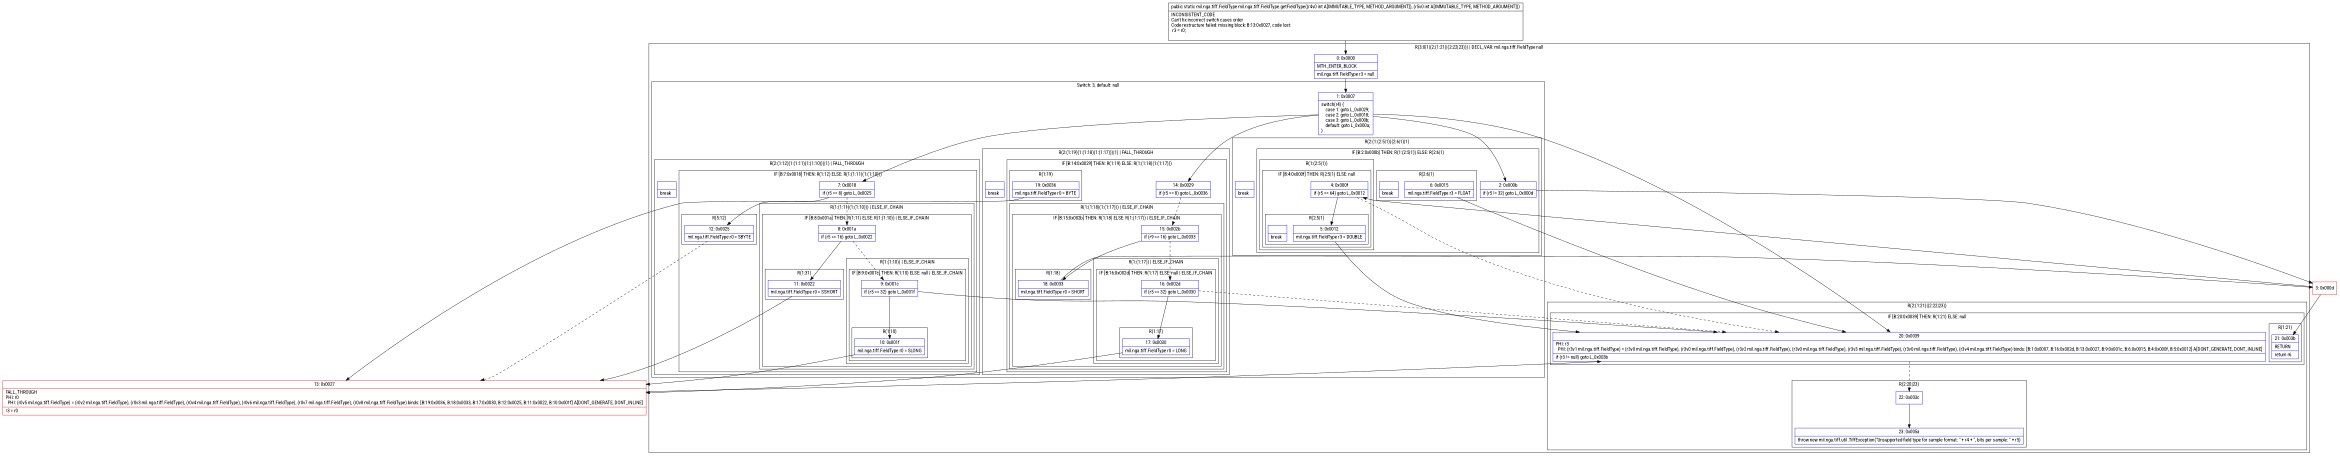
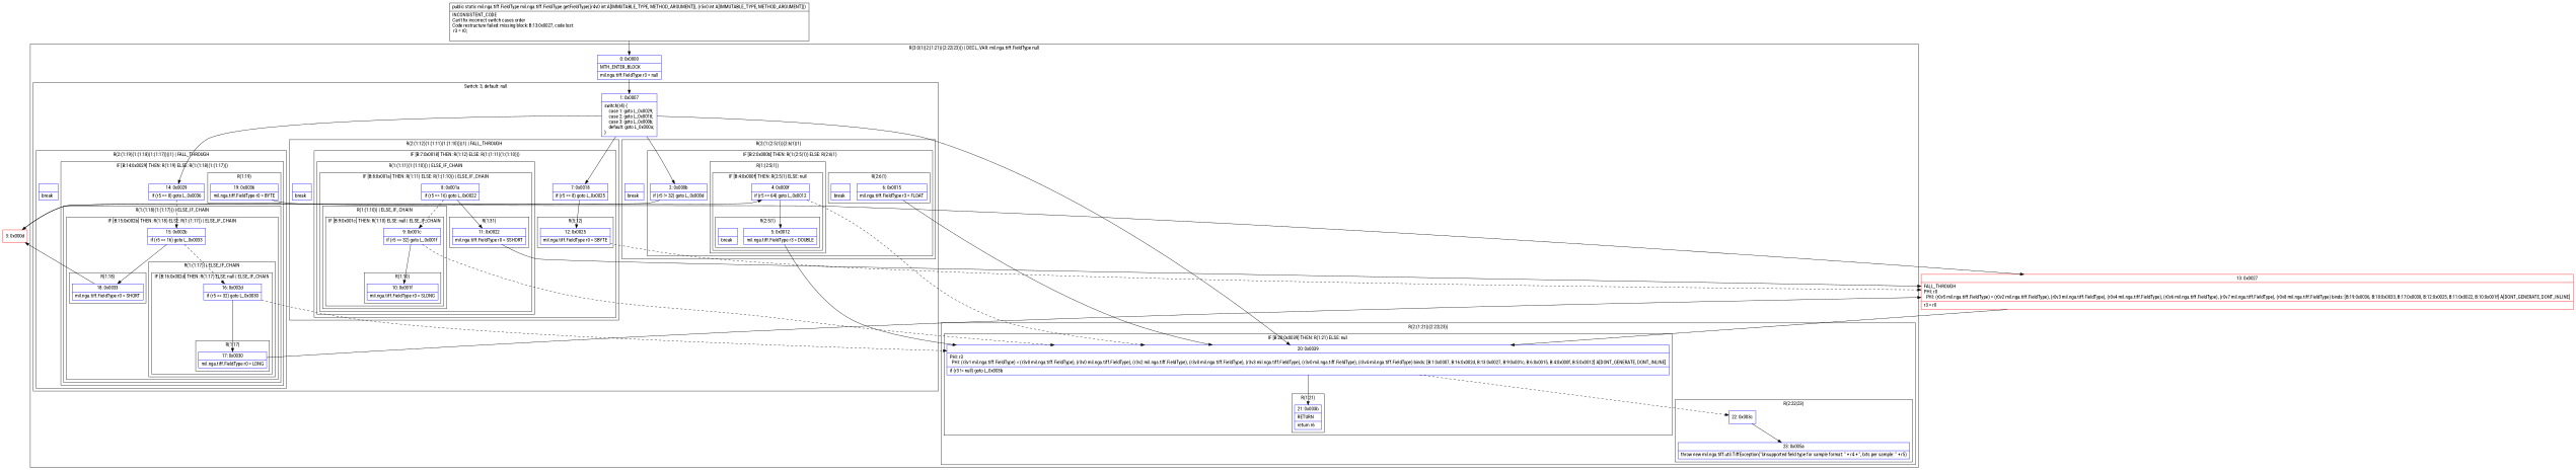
  digraph {
    fontname="Roboto Condensed"
    node [color=blue fontname="Roboto Condensed" shape=record]
    edge [fontname="Roboto Condensed"]
    n1 [label="{19\:\ 0x0036|mil.nga.tiff.FieldType r0 = BYTE\l}"]
    n2 [label="{18\:\ 0x0033|mil.nga.tiff.FieldType r0 = SHORT\l}"]
    n3 [label="{17\:\ 0x0030|mil.nga.tiff.FieldType r0 = LONG\l}"]
    n4 [label="{16\:\ 0x002d|if (r5 == 32) goto L_0x0030\l}"]
-   n5 [label="{15\:\ 0x002b|if (r9 == 16) goto L_0x0033\l}"]
+   n5 [label="{15\:\ 0x002b|if (r5 == 16) goto L_0x0033\l}"]
    n6 [label="{14\:\ 0x0029|if (r5 == 8) goto L_0x0036\l}"]
    n7 [label="{|break\l}"]
    n8 [label="{12\:\ 0x0025|mil.nga.tiff.FieldType r0 = SBYTE\l}"]
    n9 [label="{11\:\ 0x0022|mil.nga.tiff.FieldType r0 = SSHORT\l}"]
    n10 [label="{10\:\ 0x001f|mil.nga.tiff.FieldType r0 = SLONG\l}"]
    n11 [label="{9\:\ 0x001c|if (r5 == 32) goto L_0x001f\l}"]
    n12 [label="{8\:\ 0x001a|if (r5 == 16) goto L_0x0022\l}"]
    n13 [label="{7\:\ 0x0018|if (r5 == 8) goto L_0x0025\l}"]
    n14 [label="{|break\l}"]
    n15 [label="{5\:\ 0x0012|mil.nga.tiff.FieldType r3 = DOUBLE\l}"]
    n16 [label="{|break\l}"]
    n17 [label="{4\:\ 0x000f|if (r5 == 64) goto L_0x0012\l}"]
    n18 [label="{6\:\ 0x0015|mil.nga.tiff.FieldType r3 = FLOAT\l}"]
    n19 [label="{|break\l}"]
    n20 [label="{2\:\ 0x000b|if (r5 != 32) goto L_0x000d\l}"]
    n21 [label="{|break\l}"]
    n22 [label="{1\:\ 0x0007|switch(r4) \{\l    case 1: goto L_0x0029;\l    case 2: goto L_0x0018;\l    case 3: goto L_0x000b;\l    default: goto L_0x000a;\l\}\l}"]
    n23 [label="{21\:\ 0x003b|RETURN\l|return r6\l}"]
    n24 [label="{20\:\ 0x0039|PHI: r3 \l  PHI: (r3v1 mil.nga.tiff.FieldType) = (r3v0 mil.nga.tiff.FieldType), (r3v0 mil.nga.tiff.FieldType), (r3v2 mil.nga.tiff.FieldType), (r3v0 mil.nga.tiff.FieldType), (r3v3 mil.nga.tiff.FieldType), (r3v0 mil.nga.tiff.FieldType), (r3v4 mil.nga.tiff.FieldType) binds: [B:1:0x0007, B:16:0x002d, B:13:0x0027, B:9:0x001c, B:6:0x0015, B:4:0x000f, B:5:0x0012] A[DONT_GENERATE, DONT_INLINE]\l|if (r3 != null) goto L_0x003b\l}"]
    n25 [label="{22\:\ 0x003c}"]
    n26 [label="{23\:\ 0x005a|throw new mil.nga.tiff.util.TiffException(\"Unsupported field type for sample format: \" + r4 + \", bits per sample: \" + r5)\l}"]
    n27 [label="{0\:\ 0x0000|MTH_ENTER_BLOCK\l|mil.nga.tiff.FieldType r3 = null\l}"]
    n28 [color=red label="{13\:\ 0x0027|FALL_THROUGH\lPHI: r0 \l  PHI: (r0v5 mil.nga.tiff.FieldType) = (r0v2 mil.nga.tiff.FieldType), (r0v3 mil.nga.tiff.FieldType), (r0v4 mil.nga.tiff.FieldType), (r0v6 mil.nga.tiff.FieldType), (r0v7 mil.nga.tiff.FieldType), (r0v8 mil.nga.tiff.FieldType) binds: [B:19:0x0036, B:18:0x0033, B:17:0x0030, B:12:0x0025, B:11:0x0022, B:10:0x001f] A[DONT_GENERATE, DONT_INLINE]\l|r3 = r0\l}"]
    n29 [color=red label="{3\:\ 0x000d}"]
    n30 [label="{public static mil.nga.tiff.FieldType mil.nga.tiff.FieldType.getFieldType((r4v0 int A[IMMUTABLE_TYPE, METHOD_ARGUMENT]), (r5v0 int A[IMMUTABLE_TYPE, METHOD_ARGUMENT]))  | INCONSISTENT_CODE\lCan't fix incorrect switch cases order\lCode restructure failed: missing block: B:13:0x0027, code lost:\l    r3 = r0;\l\l}" color=""]
    subgraph cluster_1 {
      label="R(3:0|1|(2:(1:21)|(2:22|23))) | DECL_VAR: mil.nga.tiff.FieldType null\l"
      n27
      subgraph cluster_2 {
        label="Switch: 3, default: null"
        n22
        subgraph cluster_3 {
          label="R(2:(1:19)(1:(1:18)(1:(1:17)))|1) | FALL_THROUGH\l"
          n7
          subgraph cluster_4 {
            label="IF [B:14:0x0029] THEN: R(1:19) ELSE: R(1:(1:18)(1:(1:17)))"
            n6
            subgraph cluster_5 {
              label="R(1:19)"
              n1
            }
            subgraph cluster_6 {
              label="R(1:(1:18)(1:(1:17))) | ELSE_IF_CHAIN\l"
              subgraph cluster_7 {
                label="IF [B:15:0x002b] THEN: R(1:18) ELSE: R(1:(1:17)) | ELSE_IF_CHAIN\l"
                n5
                subgraph cluster_8 {
                  label="R(1:18)"
                  n2
                }
                subgraph cluster_9 {
                  label="R(1:(1:17)) | ELSE_IF_CHAIN\l"
                  subgraph cluster_10 {
                    label="IF [B:16:0x002d] THEN: R(1:17) ELSE: null | ELSE_IF_CHAIN\l"
                    n4
                    subgraph cluster_11 {
                      label="R(1:17)"
                      n3
                    }
                  }
                }
              }
            }
          }
        }
        subgraph cluster_12 {
          label="R(2:(1:12)(1:(1:11)(1:(1:10)))|1) | FALL_THROUGH\l"
          n14
          subgraph cluster_13 {
            label="IF [B:7:0x0018] THEN: R(1:12) ELSE: R(1:(1:11)(1:(1:10)))"
            n13
            subgraph cluster_14 {
              label="R(5:12)"
              n8
            }
            subgraph cluster_15 {
              label="R(1:(1:11)(1:(1:10))) | ELSE_IF_CHAIN\l"
              subgraph cluster_16 {
                label="IF [B:8:0x001a] THEN: R(1:11) ELSE: R(1:(1:10)) | ELSE_IF_CHAIN\l"
                n12
                subgraph cluster_17 {
                  label="R(1:31)"
                  n9
                }
                subgraph cluster_18 {
                  label="R(1:(1:10)) | ELSE_IF_CHAIN\l"
                  subgraph cluster_19 {
                    label="IF [B:9:0x001c] THEN: R(1:10) ELSE: null | ELSE_IF_CHAIN\l"
                    n11
                    subgraph cluster_20 {
                      label="R(1:10)"
                      n10
                    }
                  }
                }
              }
            }
          }
        }
        subgraph cluster_21 {
          label="R(2:(1:(2:5|1))(2:6|1)|1)"
          n21
          subgraph cluster_22 {
            label="IF [B:2:0x000b] THEN: R(1:(2:5|1)) ELSE: R(2:6|1)"
            n20
            subgraph cluster_23 {
              label="R(1:(2:5|1))"
              subgraph cluster_24 {
                label="IF [B:4:0x000f] THEN: R(2:5|1) ELSE: null"
                n17
                subgraph cluster_25 {
                  label="R(2:5|1)"
                  n15
                  n16
                }
              }
            }
            subgraph cluster_26 {
              label="R(2:6|1)"
              n18
              n19
            }
          }
        }
      }
      subgraph cluster_27 {
        label="R(2:(1:21)|(2:22|23))"
        subgraph cluster_28 {
          label="IF [B:20:0x0039] THEN: R(1:21) ELSE: null"
          n24
          subgraph cluster_29 {
            label="R(1:21)"
            n23
          }
        }
        subgraph cluster_30 {
          label="R(2:22|23)"
          n25
          n26
        }
      }
    }
    n1 -> n28
    n2 -> n29
    n3 -> n28
    n4 -> n3
    n4 -> n24 [style=dashed]
    n5 -> n2
    n5 -> n4 [style=dashed]
    n6 -> n5 [style=dashed]
    n8 -> n28 [style=dashed]
    n9 -> n28
-   n10 -> n28
    n11 -> n10
-   n11 -> n24 [style=solid]
+   n11 -> n24 [style=dashed]
    n12 -> n9
    n12 -> n11 [style=dashed]
    n13 -> n8
-   n13 -> n12 [style=dashed]
    n15 -> n24
    n17 -> n15
    n17 -> n24 [style=dashed]
    n18 -> n24
    n20 -> n29
    n22 -> n6
    n22 -> n13
    n22 -> n20
    n22 -> n24
-   n29 -> n23
+   n24 -> n23
    n24 -> n25 [style=dashed]
    n25 -> n26
    n27 -> n22
    n28 -> n24
    n29 -> n17
    n30 -> n27
  }
